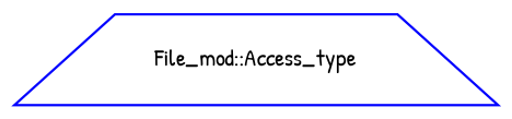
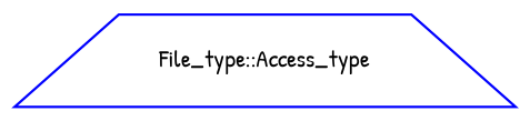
  digraph {
    rankdir=LR
    fontname="Patrick Hand"
-   n1 [color=blue fillcolor=white fontname="Patrick Hand" fontsize=10 height=0.2 label="File_mod::Access_type" shape=trapezium style=filled width=0.4]
+   n1 [color=blue fillcolor=white fontname="Patrick Hand" fontsize=10 height=0.2 label="File_type::Access_type" shape=trapezium style=filled width=0.4]
  }
